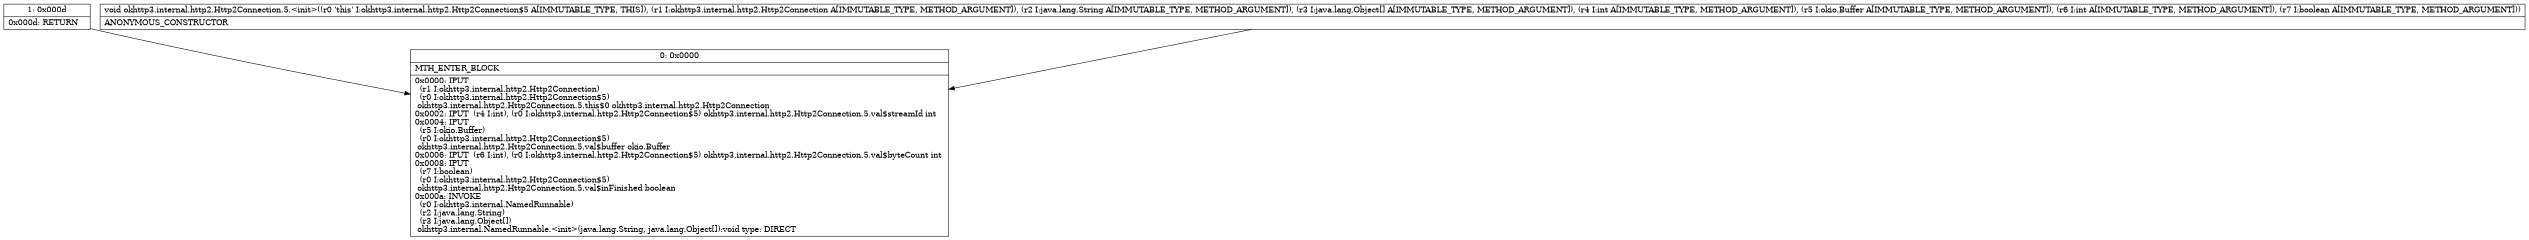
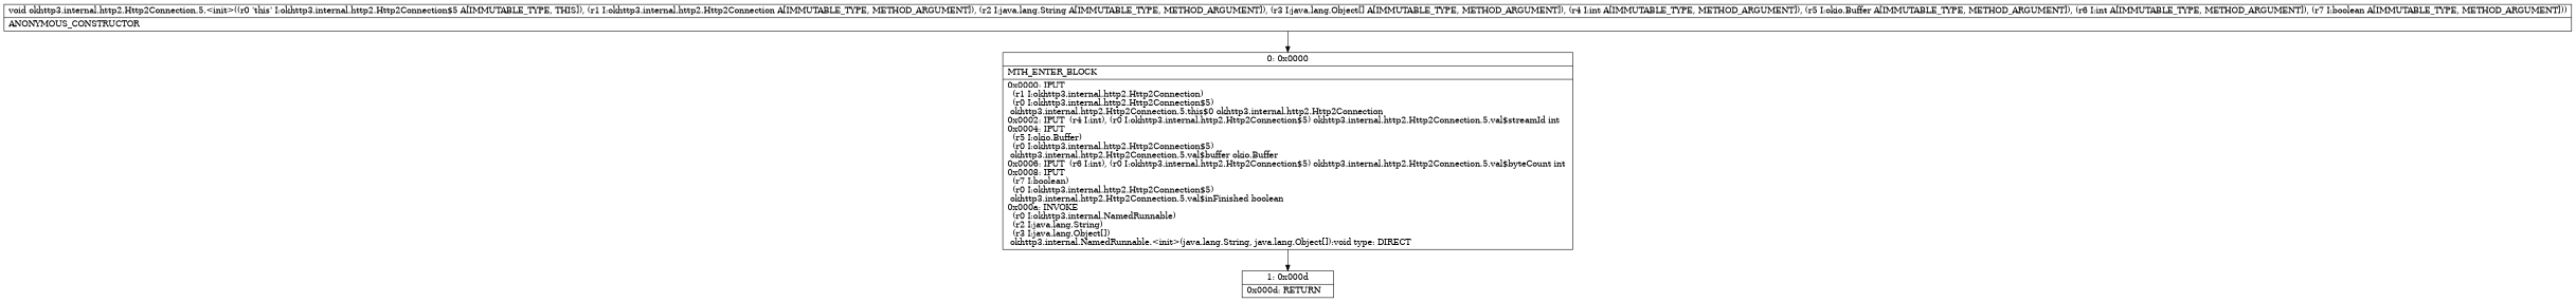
  digraph {
    node [shape=record]
    n1 [label="{0\:\ 0x0000|MTH_ENTER_BLOCK\l|0x0000: IPUT  \l  (r1 I:okhttp3.internal.http2.Http2Connection)\l  (r0 I:okhttp3.internal.http2.Http2Connection$5)\l okhttp3.internal.http2.Http2Connection.5.this$0 okhttp3.internal.http2.Http2Connection \l0x0002: IPUT  (r4 I:int), (r0 I:okhttp3.internal.http2.Http2Connection$5) okhttp3.internal.http2.Http2Connection.5.val$streamId int \l0x0004: IPUT  \l  (r5 I:okio.Buffer)\l  (r0 I:okhttp3.internal.http2.Http2Connection$5)\l okhttp3.internal.http2.Http2Connection.5.val$buffer okio.Buffer \l0x0006: IPUT  (r6 I:int), (r0 I:okhttp3.internal.http2.Http2Connection$5) okhttp3.internal.http2.Http2Connection.5.val$byteCount int \l0x0008: IPUT  \l  (r7 I:boolean)\l  (r0 I:okhttp3.internal.http2.Http2Connection$5)\l okhttp3.internal.http2.Http2Connection.5.val$inFinished boolean \l0x000a: INVOKE  \l  (r0 I:okhttp3.internal.NamedRunnable)\l  (r2 I:java.lang.String)\l  (r3 I:java.lang.Object[])\l okhttp3.internal.NamedRunnable.\<init\>(java.lang.String, java.lang.Object[]):void type: DIRECT \l}"]
    n2 [label="{1\:\ 0x000d|0x000d: RETURN   \l}"]
    n3 [label="{void okhttp3.internal.http2.Http2Connection.5.\<init\>((r0 'this' I:okhttp3.internal.http2.Http2Connection$5 A[IMMUTABLE_TYPE, THIS]), (r1 I:okhttp3.internal.http2.Http2Connection A[IMMUTABLE_TYPE, METHOD_ARGUMENT]), (r2 I:java.lang.String A[IMMUTABLE_TYPE, METHOD_ARGUMENT]), (r3 I:java.lang.Object[] A[IMMUTABLE_TYPE, METHOD_ARGUMENT]), (r4 I:int A[IMMUTABLE_TYPE, METHOD_ARGUMENT]), (r5 I:okio.Buffer A[IMMUTABLE_TYPE, METHOD_ARGUMENT]), (r6 I:int A[IMMUTABLE_TYPE, METHOD_ARGUMENT]), (r7 I:boolean A[IMMUTABLE_TYPE, METHOD_ARGUMENT]))  | ANONYMOUS_CONSTRUCTOR\l}"]
-   n2 -> n1
+   n1 -> n2
    n3 -> n1
  }
